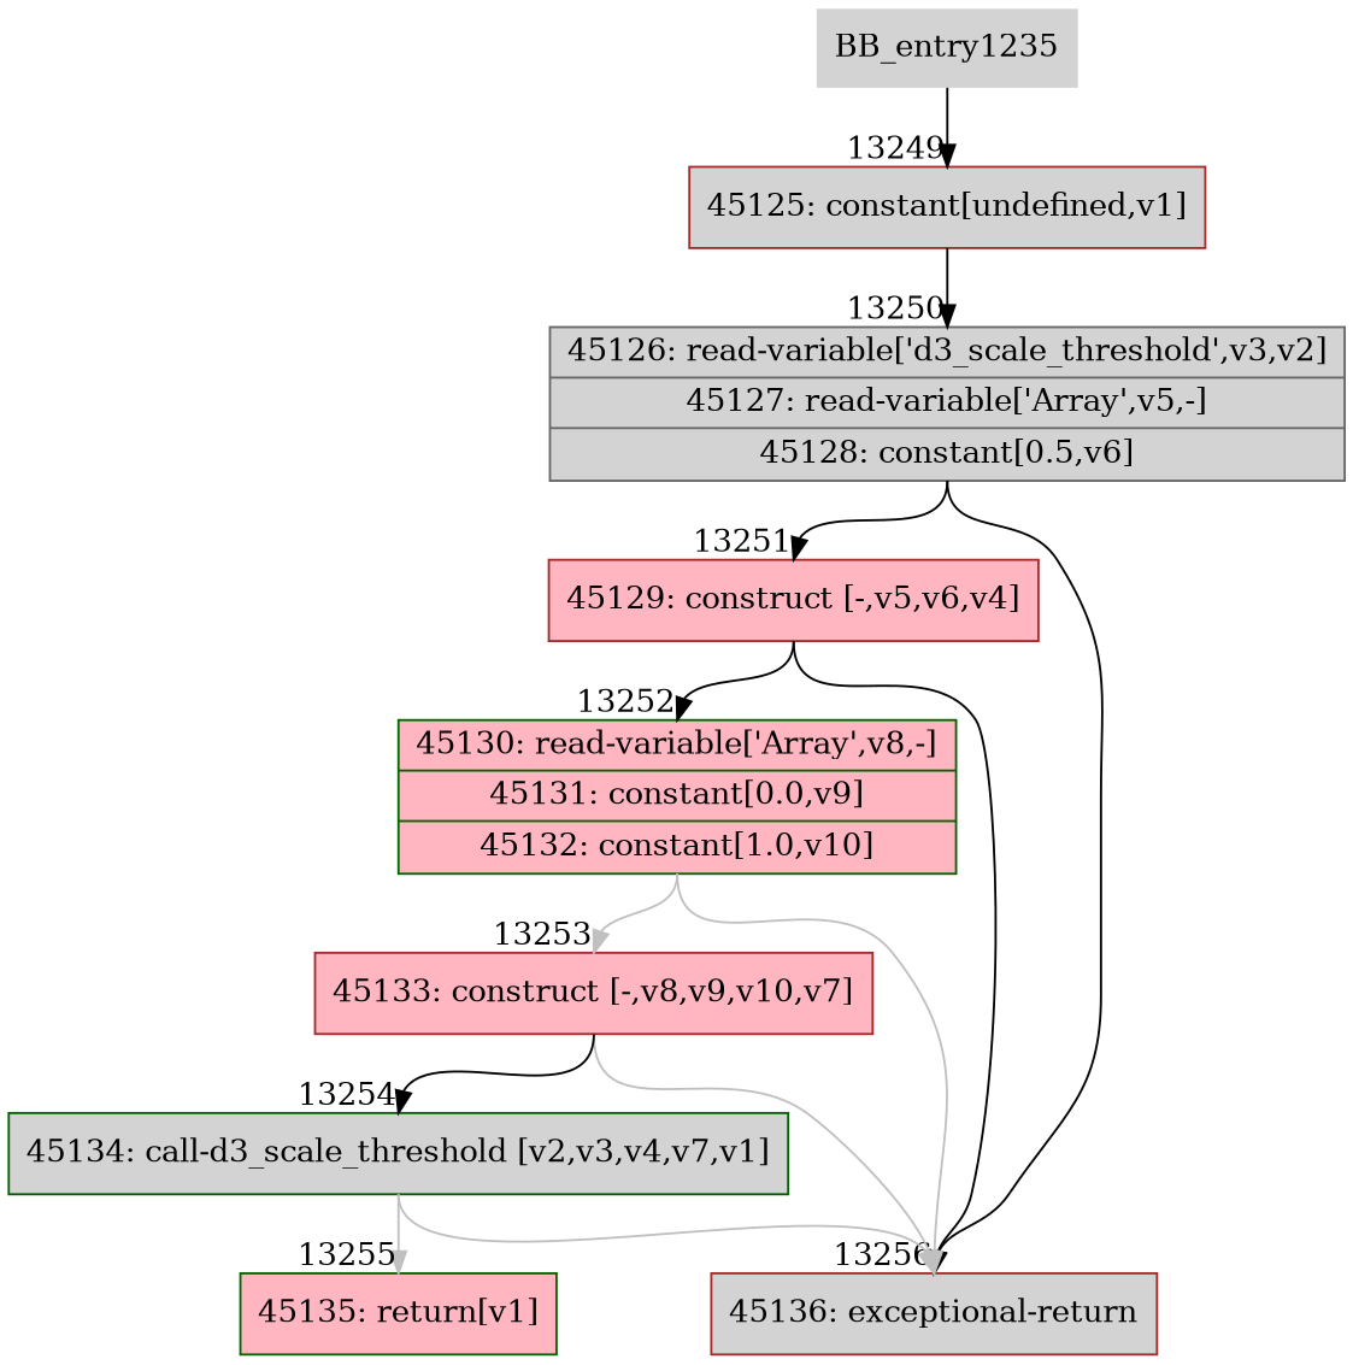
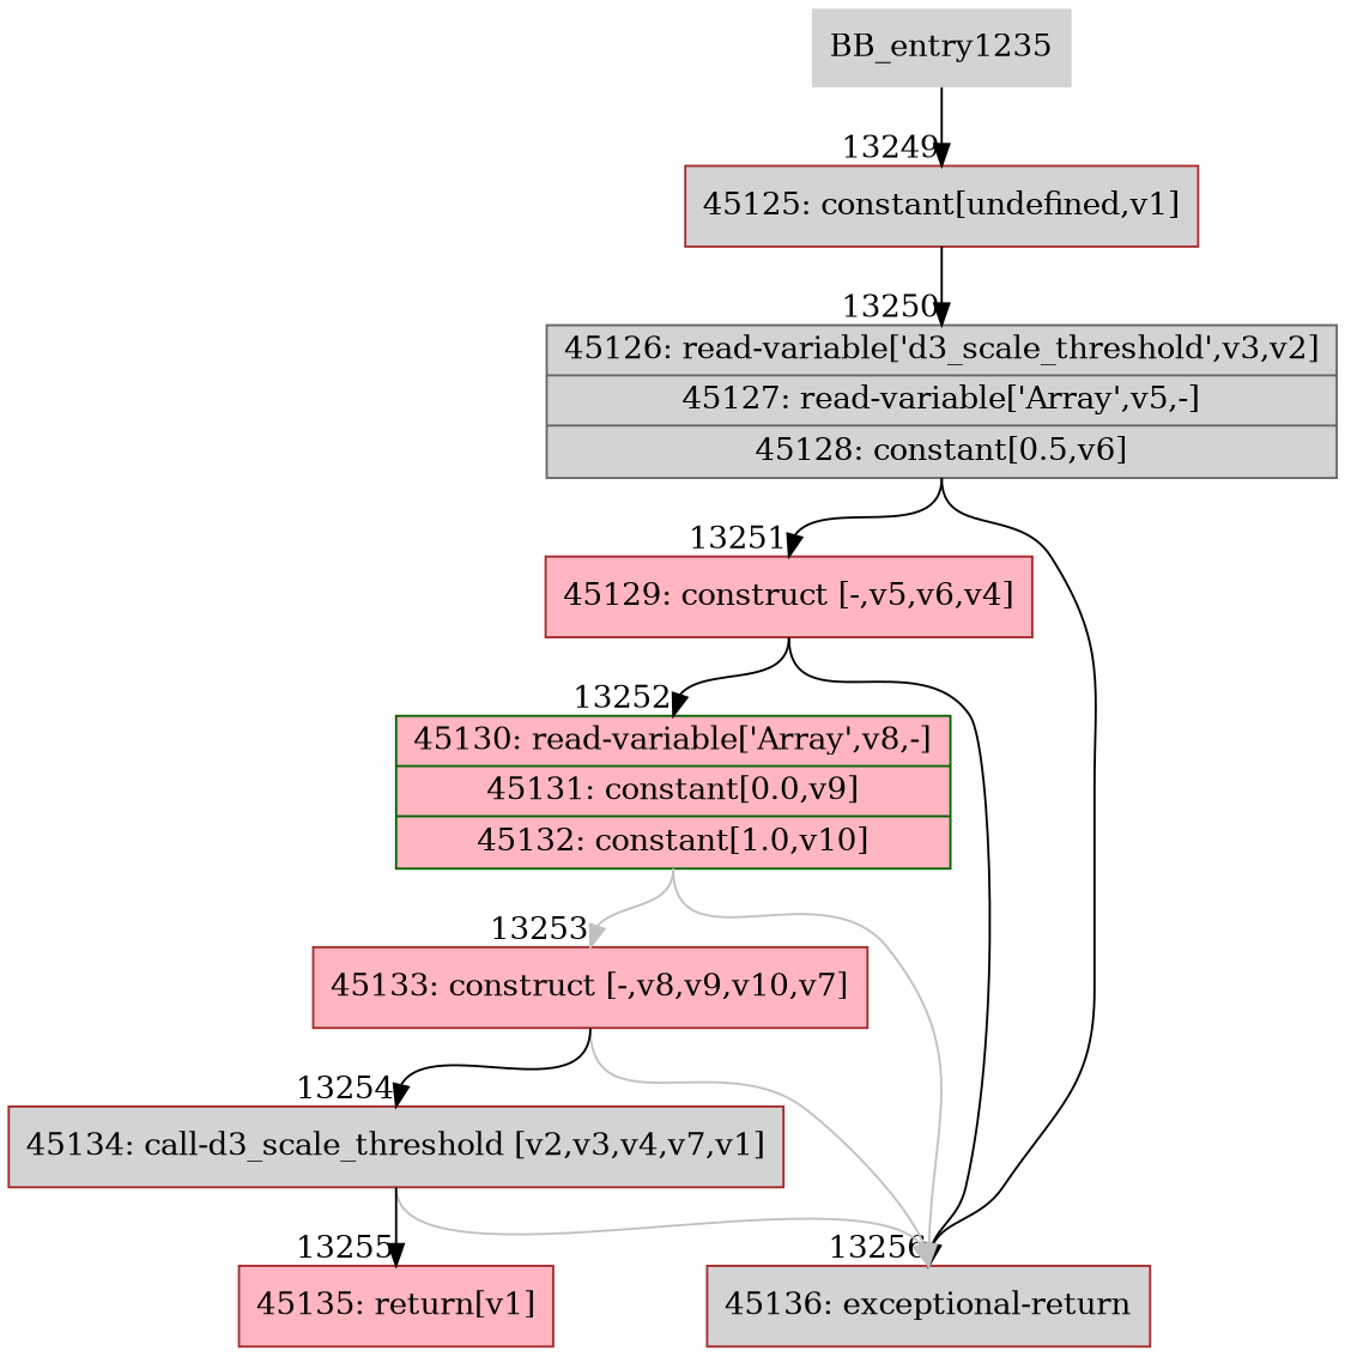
  digraph {
    rankdir=TD
    node [color=brown fillcolor=lightgrey shape=record style=filled]
    edge [headport=n tailport=s]
    BB_entry1235 [shape=none]
    n2 [label="{45125: constant[undefined,v1]}"]
    n3 [color=gray40 label="{45126: read-variable['d3_scale_threshold',v3,v2]|45127: read-variable['Array',v5,-]|45128: constant[0.5,v6]}"]
    n4 [fillcolor=lightpink label="{45129: construct [-,v5,v6,v4]}"]
    n5 [label="{45136: exceptional-return}"]
    n6 [color=darkgreen fillcolor=lightpink label="{45130: read-variable['Array',v8,-]|45131: constant[0.0,v9]|45132: constant[1.0,v10]}"]
    n7 [fillcolor=lightpink label="{45133: construct [-,v8,v9,v10,v7]}"]
-   n8 [color=darkgreen label="{45134: call-d3_scale_threshold [v2,v3,v4,v7,v1]}"]
-   n9 [color=darkgreen fillcolor=lightpink label="{45135: return[v1]}"]
+   n8 [label="{45134: call-d3_scale_threshold [v2,v3,v4,v7,v1]}"]
+   n9 [fillcolor=lightpink label="{45135: return[v1]}"]
    BB_entry1235 -> n2 [headlabel="    13249"]
    n2 -> n3 [headlabel="      13250"]
    n3 -> n4 [headlabel="      13251"]
    n3 -> n5 [color=black headlabel="      13256"]
    n4 -> n5 [color=black]
    n4 -> n6 [headlabel="      13252"]
    n6 -> n5 [color=gray]
    n6 -> n7 [color=gray headlabel="      13253"]
    n7 -> n5 [color=gray]
    n7 -> n8 [headlabel="      13254"]
    n8 -> n5 [color=gray]
-   n8 -> n9 [headlabel="      13255" color=gray]
+   n8 -> n9 [headlabel="      13255"]
  }
